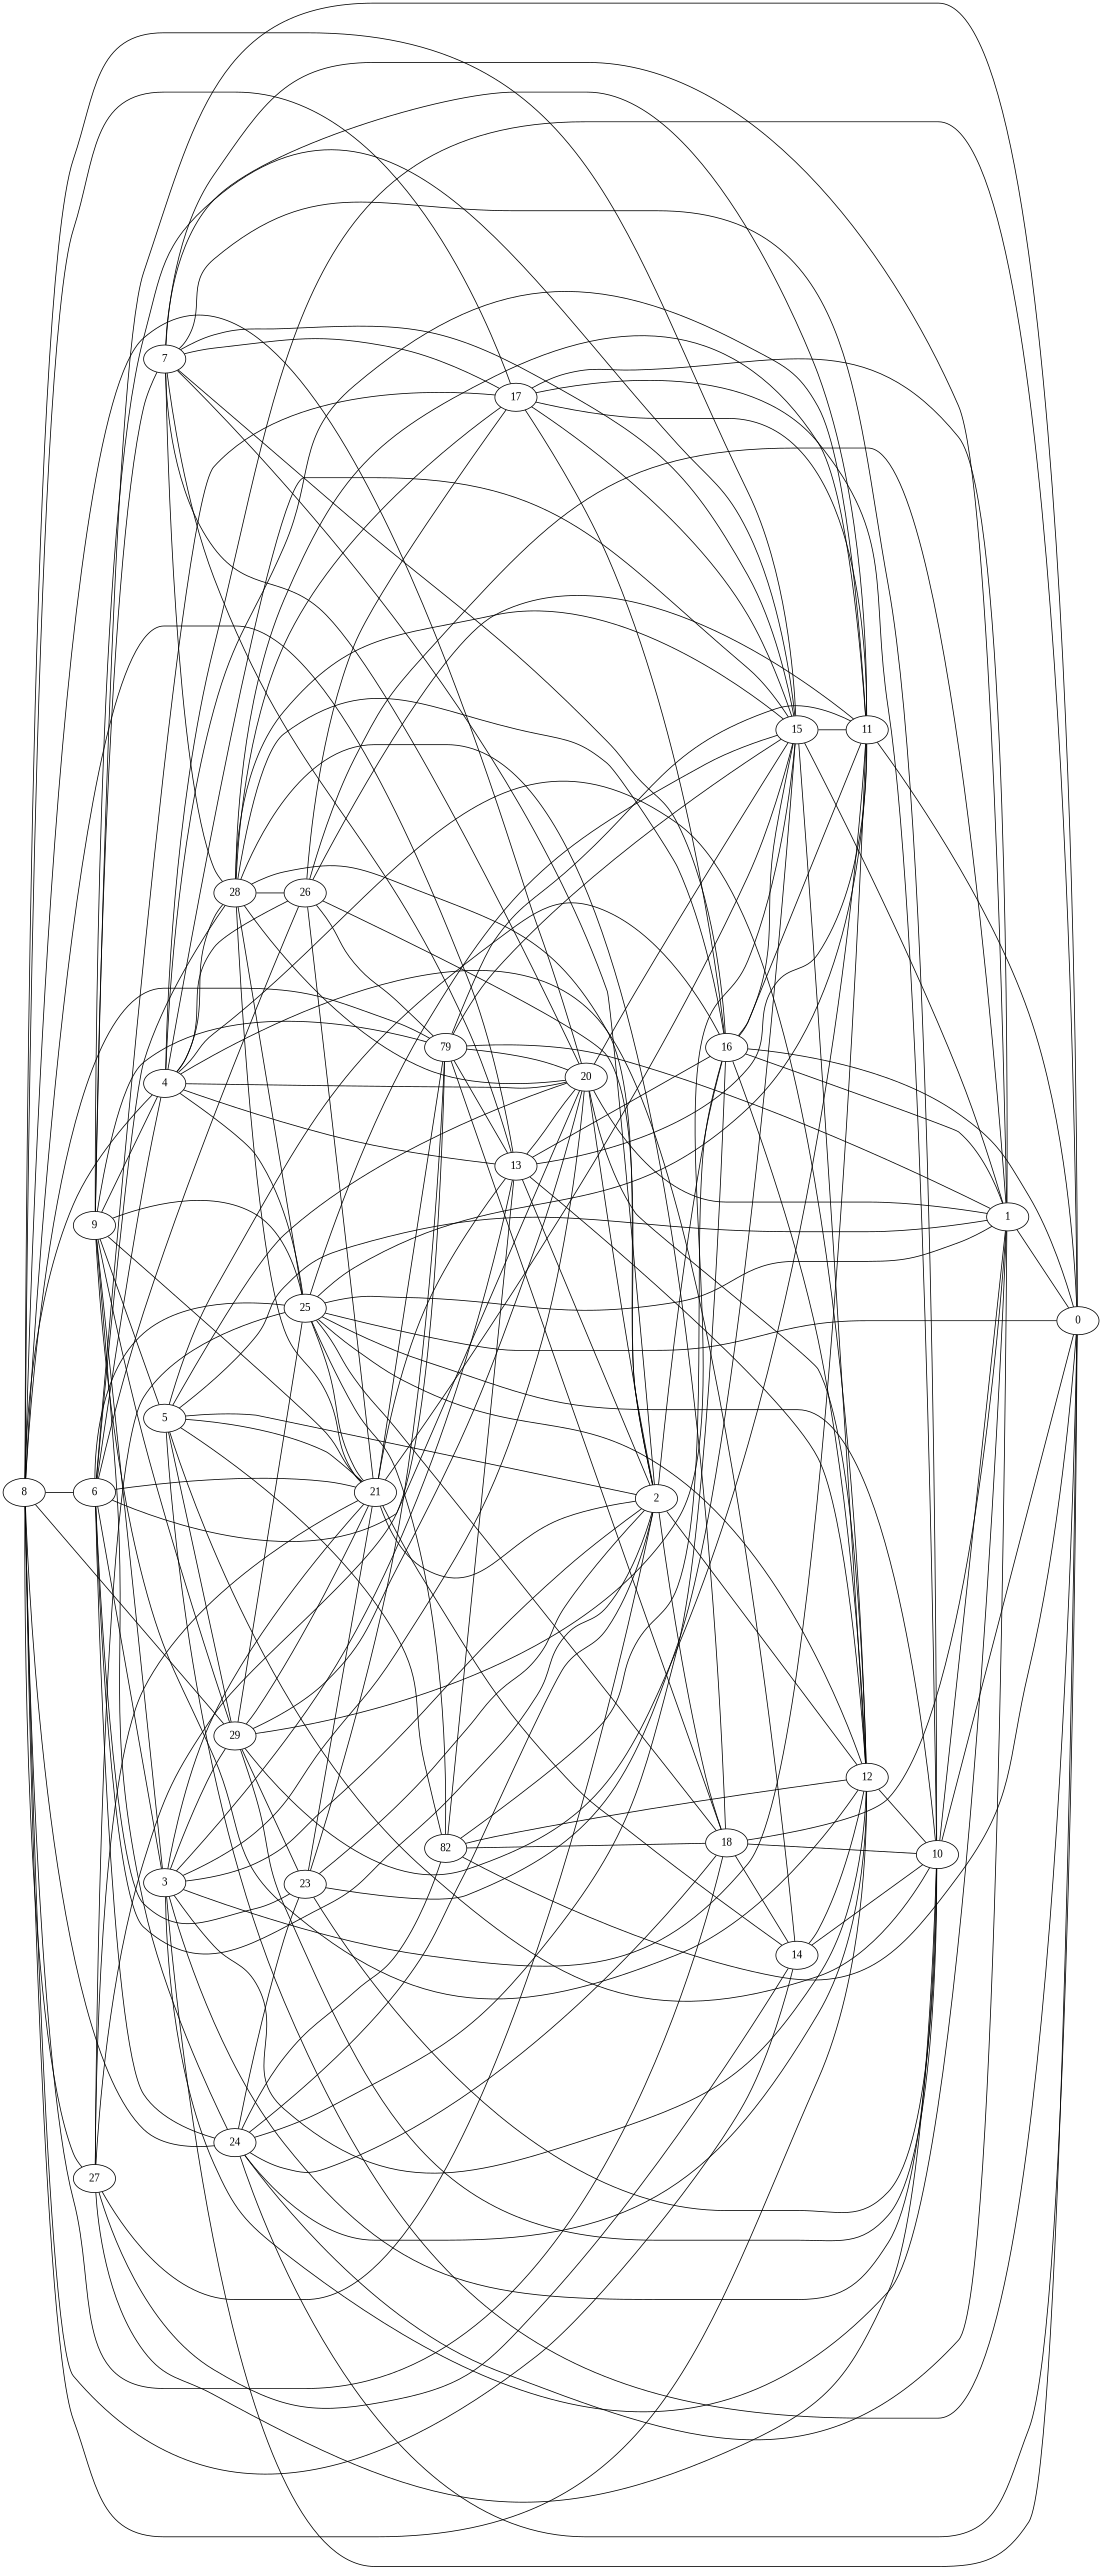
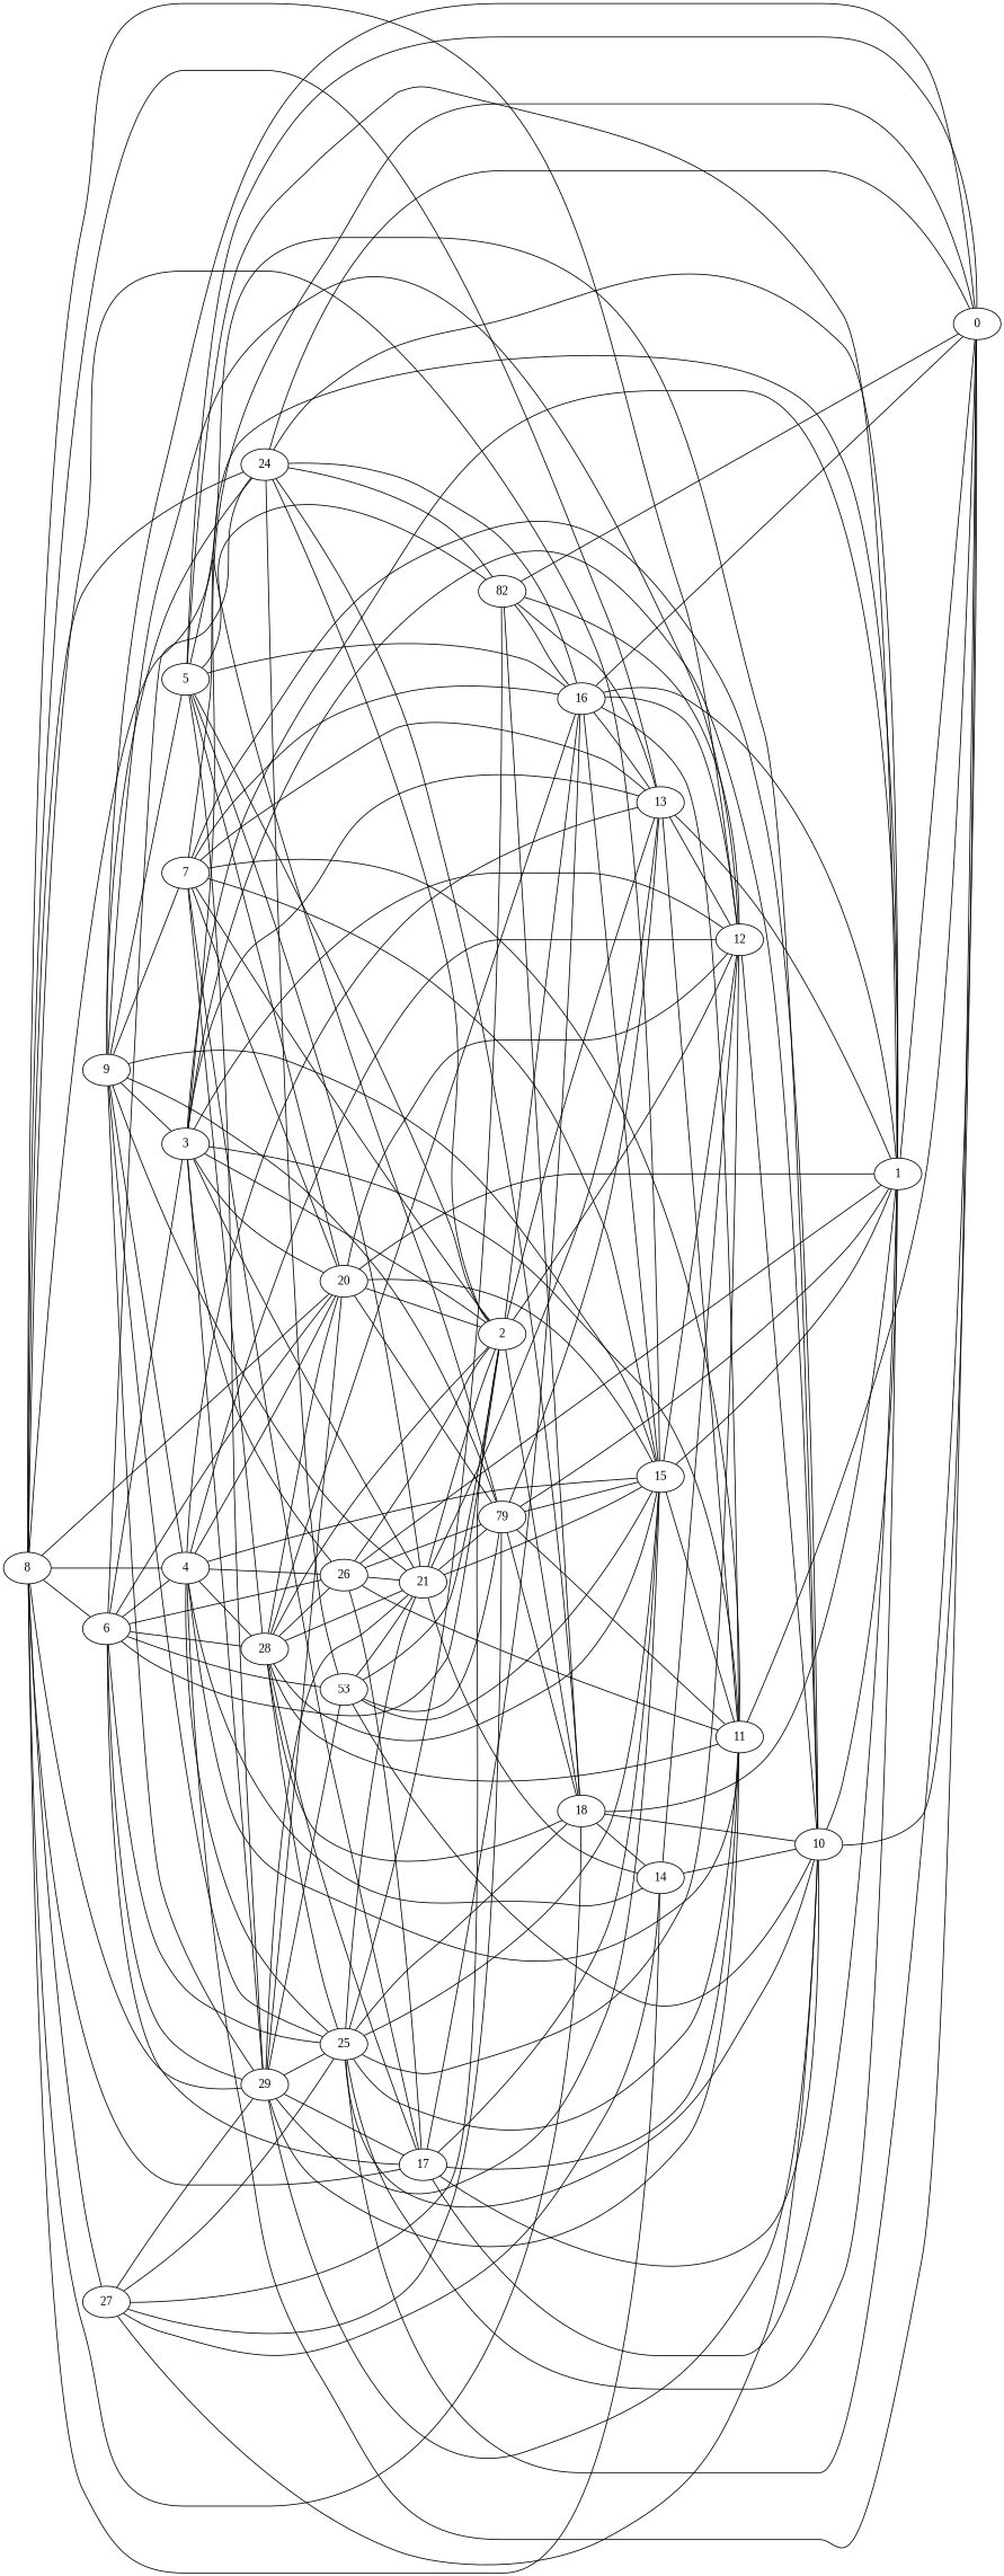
  digraph {
    fontname="Liberation Serif"
    rankdir=LR
    node [fontname="Liberation Serif"]
    edge [color=black dir=none fontname="Liberation Serif"]
    27
    21
    10
    25
    n5 [label=79]
    14
    2
    15
    13
    0
    1
    9
    7
    29
    12
    4
    3
    24
    5
    11
    n21 [label=82]
    18
    16
    17
    20
    28
-   23
+   23 [label=53]
    8
    6
    26
    subgraph sub_1 {
      27
      21
      10
      25
      n5
      14
      2
      15
      13
      0
      1
      9
      7
      29
      12
      4
      3
      24
      5
      11
      n21
      18
      16
      17
      20
      28
      23
      8
      6
      26
    }
-   27 -> 21
+   27 -> 29
    27 -> 10
    27 -> 25
    27 -> n5
    27 -> 14
    27 -> 2
    21 -> n5
    21 -> 14
    21 -> 2
    21 -> 15
    21 -> 13
    10 -> 0
    10 -> 1
    25 -> 21
    25 -> 10
    25 -> 15
    25 -> 0
    25 -> 1
    25 -> 12
    25 -> 11
    25 -> n21
    25 -> 18
    n5 -> 15
    n5 -> 13
    n5 -> 1
    n5 -> 11
    n5 -> 18
    14 -> 10
    14 -> 12
    2 -> 13
    2 -> 12
    2 -> 18
    2 -> 16
    15 -> 1
    15 -> 12
    15 -> 11
-   13 -> 20
+   13 -> 1
    13 -> 12
    13 -> 11
    1 -> 0
    9 -> 21
    9 -> 25
    9 -> n5
    9 -> 15
    9 -> 0
    9 -> 7
    9 -> 29
    9 -> 12
    9 -> 4
    9 -> 3
    9 -> 24
    9 -> 5
    7 -> 10
    7 -> 2
    7 -> 15
    7 -> 13
    7 -> 1
    7 -> 11
    7 -> 16
    7 -> 17
    7 -> 20
    7 -> 28
    29 -> 21
    29 -> 10
    29 -> 25
    29 -> 15
    29 -> 11
+   29 -> 17
    29 -> 20
    29 -> 23
    12 -> 10
    4 -> 25
    4 -> 14
    4 -> 15
    4 -> 13
    4 -> 0
    4 -> 12
    4 -> 11
    4 -> 20
    4 -> 28
    4 -> 26
    3 -> 21
    3 -> 10
    3 -> 2
    3 -> 13
    3 -> 0
    3 -> 1
    3 -> 29
    3 -> 12
    3 -> 11
    3 -> 20
+   3 -> 26
    24 -> 2
    24 -> 0
    24 -> 1
-   24 -> 12
    24 -> n21
    24 -> 18
    24 -> 16
    24 -> 23
    5 -> 21
    5 -> 10
    5 -> 2
    5 -> 0
    5 -> 1
    5 -> 29
    5 -> n21
    5 -> 16
    5 -> 20
    11 -> 0
    n21 -> 13
    n21 -> 0
    n21 -> 12
    n21 -> 18
    n21 -> 16
    18 -> 10
    18 -> 14
    18 -> 1
    16 -> 15
    16 -> 13
    16 -> 0
    16 -> 1
    16 -> 12
    16 -> 11
    17 -> 10
    17 -> 15
    17 -> 1
    17 -> 11
    17 -> 16
    20 -> n5
    20 -> 2
    20 -> 15
    20 -> 1
    20 -> 12
    28 -> 21
    28 -> 25
    28 -> 2
    28 -> 15
    28 -> 11
    28 -> 18
    28 -> 16
    28 -> 17
    28 -> 20
    28 -> 26
    23 -> 21
    23 -> 10
    23 -> n5
    23 -> 2
    23 -> 15
    8 -> 27
    8 -> n5
    8 -> 14
    8 -> 15
    8 -> 13
    8 -> 29
    8 -> 12
    8 -> 4
    8 -> 24
    8 -> 18
    8 -> 17
    8 -> 20
    8 -> 6
-   6 -> 21
+   6 -> 29
    6 -> 25
    6 -> 2
    6 -> 4
    6 -> 3
    6 -> 24
    6 -> 17
    6 -> 20
    6 -> 28
    6 -> 23
    6 -> 26
    26 -> 21
    26 -> n5
    26 -> 2
    26 -> 1
    26 -> 11
    26 -> 17
  }
